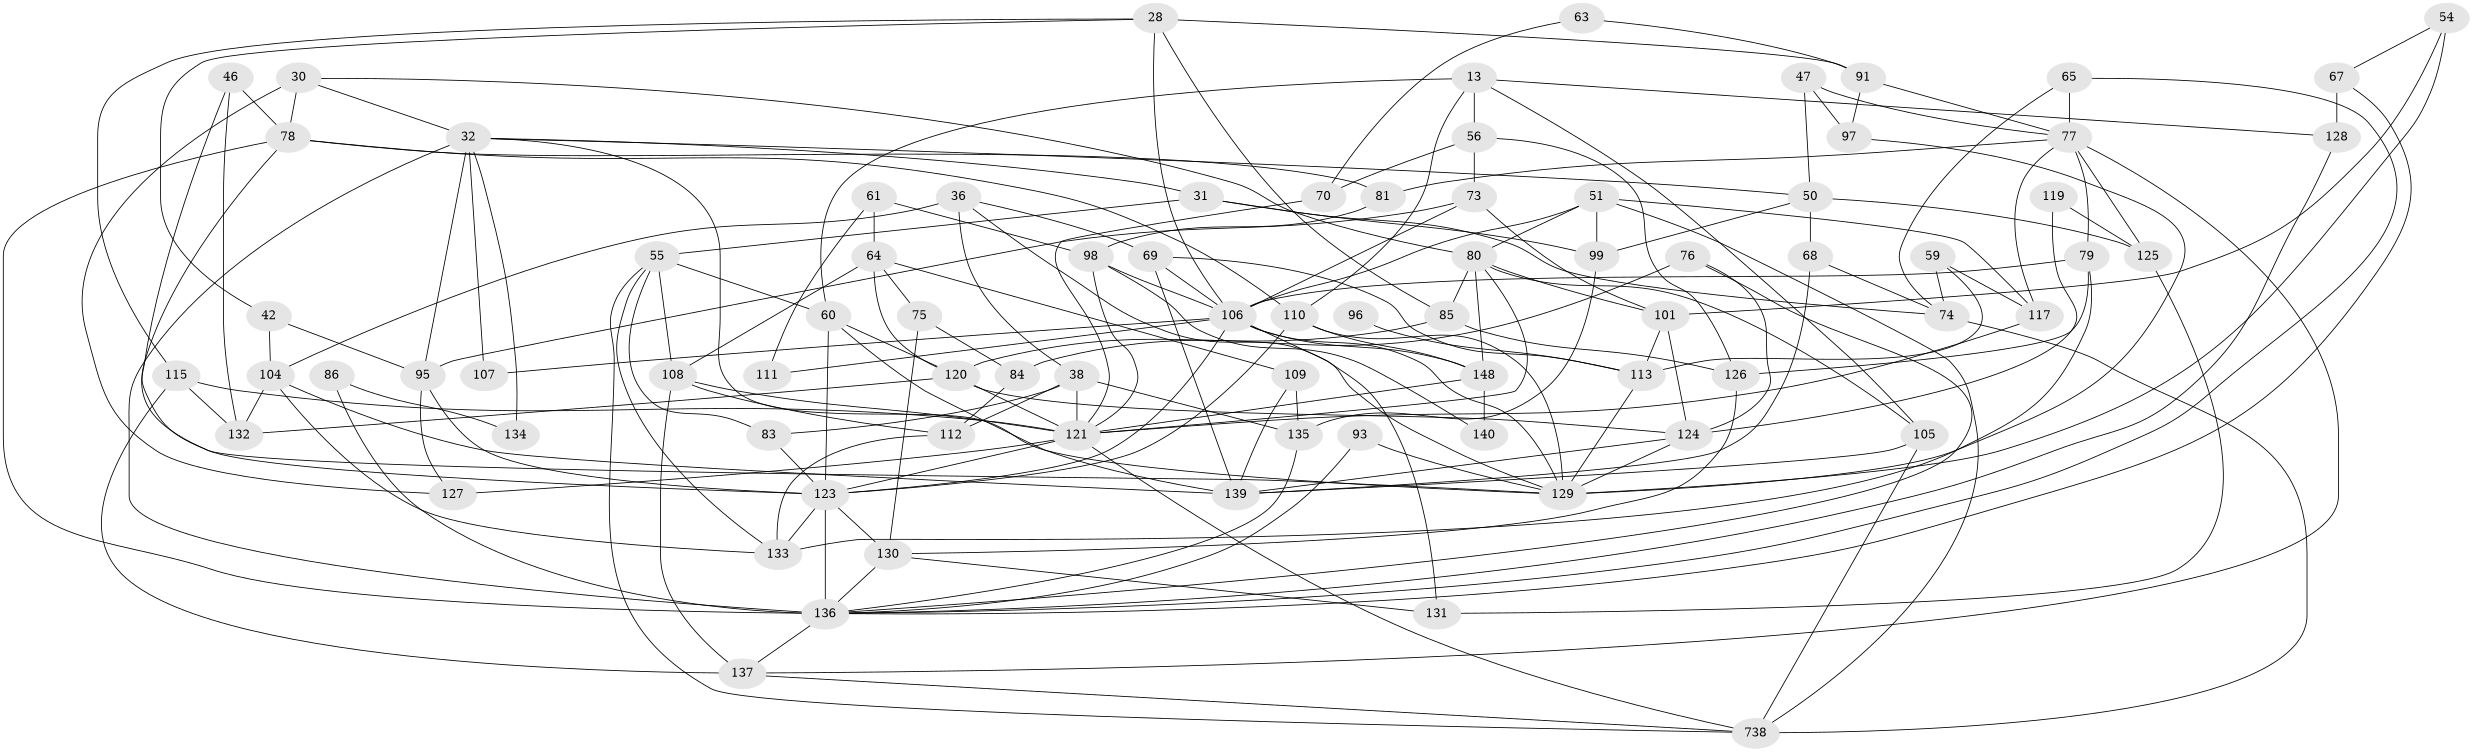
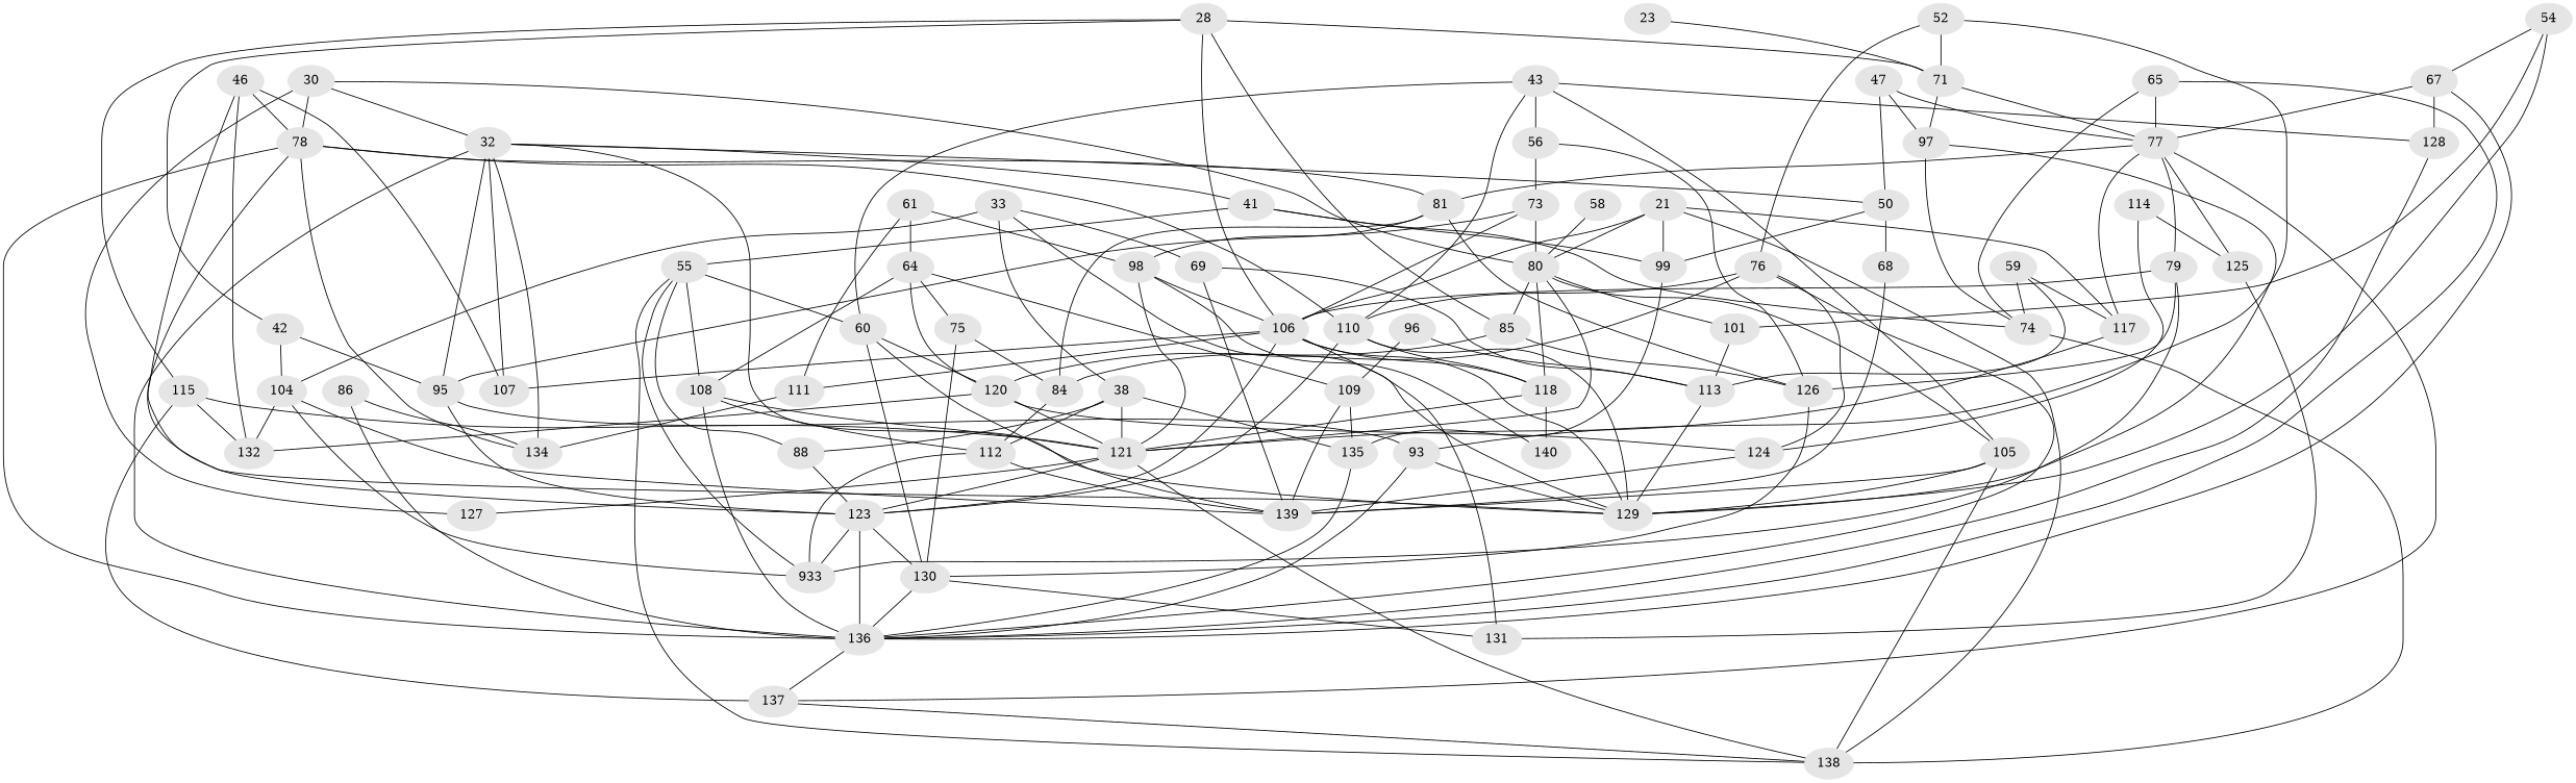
  graph {
    node [color=gray90 style=filled]
    28 [super="+14"]
    42
-   71 [label=91]
+   71
    85
    106 [super="+40+82"]
    115
    95
    104 [super="+37"]
    77 [super="+16"]
    97
    126
    120 [super="+89"]
    107
    129 [super="+100+103+19"]
    131
    123 [super="+122"]
    111
-   118 [label=148]
+   118
    121 [super="+48+72+29+62"]
    132 [super="+18"]
    137
    32 [super="+21"]
-   41 [label=31]
+   41
    50 [super="+35"]
    134 [super="+26"]
    136 [super="+114+116+66"]
    30
    78 [super="+11"]
    80 [super="+17"]
    127
    110 [super="+87+92"]
    81 [super="+24"]
    105 [super="+2"]
    101 [super="+91"]
    55
    74
    99
    68
    125
-   33 [label=36]
+   33
    38
    69
-   88 [label=83]
+   88
    112
    135
    113 [super="+27"]
    139 [super="+49"]
-   133 [super="+36"]
-   138 [label=738]
+   133 [super="+36" label=933]
+   138
    60 [super="+10+20"]
    108 [super="+1+6"]
-   43 [super="+9" label=13]
+   43 [super="+9"]
    56
    128 [super="+90"]
-   70
    73
    46
    47
    117
    79
-   51
+   51 [label=21]
+   52
    76 [super="+25"]
    93
    84
    124 [super="+15"]
    54
    67
    130
+   58
    59 [super="+13"]
    61
    64
    98 [super="+3"]
    75
    109 [super="+34"]
    140
-   63
+   63 [label=23]
    65
    86
    96
-   119
+   119 [label=114]
    28 -- 42
    28 -- 71
    28 -- 85
    28 -- 106
    28 -- 115
    42 -- 95
    42 -- 104
    71 -- 77
    71 -- 97
    85 -- 126
    85 -- 120
    106 -- 107
    106 -- 129
    106 -- 131
    106 -- 123 [weight=3]
    106 -- 111 [weight=2]
    106 -- 118
    115 -- 121
    115 -- 132 [weight=2]
    115 -- 137
    95 -- 123
-   95 -- 127
+   95 -- 93
    104 -- 132
    104 -- 139
    104 -- 133
    77 -- 137
    77 -- 81
    77 -- 125
    77 -- 117
    77 -- 79
    97 -- 129
    126 -- 130
    120 -- 121 [weight=2]
    120 -- 132
    120 -- 124
    123 -- 136
    123 -- 133
    123 -- 130
+   111 -- 134
    118 -- 121
    118 -- 140
    121 -- 123 [weight=3]
    121 -- 127
    121 -- 138
    137 -- 138
    32 -- 95
    32 -- 107
    32 -- 129
    32 -- 41
    32 -- 50
    32 -- 134
    32 -- 136 [weight=2]
    41 -- 55
    41 -- 74
    41 -- 99
    50 -- 99
    50 -- 68
-   50 -- 125
    136 -- 137
    30 -- 32
    30 -- 78
    30 -- 80
    30 -- 127
    78 -- 123
+   78 -- 134
    78 -- 136 [weight=2]
    78 -- 110
    78 -- 81
    80 -- 85
    80 -- 118
    80 -- 121
    80 -- 105
    80 -- 101
    110 -- 129 [weight=2]
    110 -- 123 [weight=3]
    110 -- 118
+   81 -- 126
+   81 -- 84
    81 -- 98 [weight=2]
-   124 -- 129
+   105 -- 129
    105 -- 139
    105 -- 138
    101 -- 113
-   101 -- 124 [weight=2]
    55 -- 88
    55 -- 133
    55 -- 138
    55 -- 60
    55 -- 108 [weight=2]
    74 -- 138
    99 -- 135
-   68 -- 74
+   97 -- 74
    68 -- 139
    125 -- 131
    33 -- 104
    33 -- 129
    33 -- 38
    33 -- 69
    38 -- 121
    38 -- 88
    38 -- 112
    38 -- 135
-   69 -- 106
    69 -- 113
    69 -- 139
    88 -- 123
+   112 -- 139
    112 -- 133
    135 -- 136
    113 -- 129
    60 -- 120
-   60 -- 123
+   60 -- 130
    60 -- 139
    108 -- 121
-   108 -- 137 [weight=2]
+   108 -- 136 [weight=2]
    108 -- 112
    43 -- 110
    43 -- 105
    43 -- 60
    43 -- 56
    43 -- 128
    56 -- 126
-   56 -- 70
    56 -- 73
    128 -- 136 [weight=2]
-   70 -- 121
    73 -- 106
    73 -- 95
-   73 -- 101
+   73 -- 80
+   46 -- 107
    46 -- 129
    46 -- 132
    46 -- 78
    47 -- 77
    47 -- 97
    47 -- 50
    117 -- 121
    79 -- 106
    79 -- 126
    79 -- 133
    51 -- 106
    51 -- 80
    51 -- 99
    51 -- 138
    51 -- 117
+   52 -- 71
+   52 -- 76
+   52 -- 93
    76 -- 136
+   76 -- 110
    76 -- 84
    76 -- 124
    93 -- 129
    93 -- 136 [weight=2]
    84 -- 112
    124 -- 139
    54 -- 129
    54 -- 101
    54 -- 67
+   67 -- 77
    67 -- 136
    67 -- 128 [weight=2]
    130 -- 131
    130 -- 136
+   58 -- 80 [weight=2]
    59 -- 74
    59 -- 113
    59 -- 117
    61 -- 111
    61 -- 64
    61 -- 98
    64 -- 120
    64 -- 108
    64 -- 75
    64 -- 109 [weight=2]
    98 -- 106
    98 -- 121 [weight=2]
    98 -- 140
    75 -- 84
    75 -- 130
    109 -- 135
    109 -- 139
    63 -- 71
-   63 -- 70
    65 -- 77
    65 -- 136
    65 -- 74
    86 -- 134
    86 -- 136 [weight=2]
    96 -- 113
+   96 -- 109
    119 -- 125
    119 -- 124
  }
